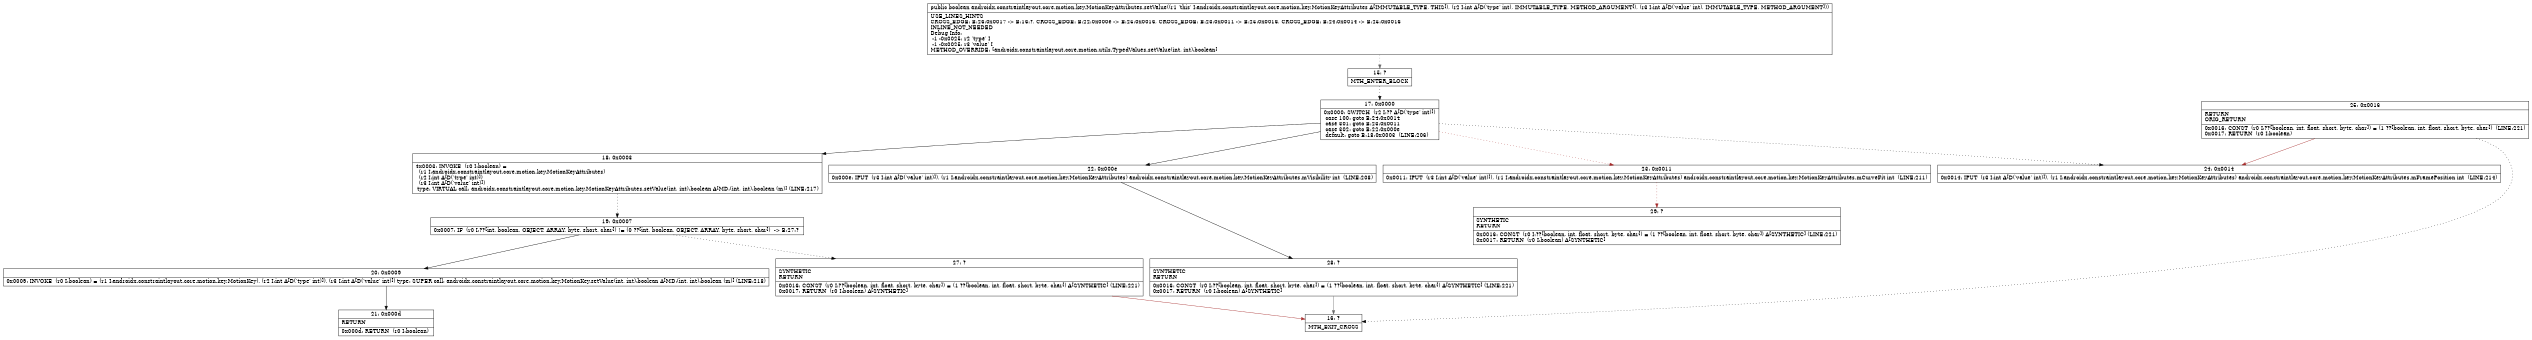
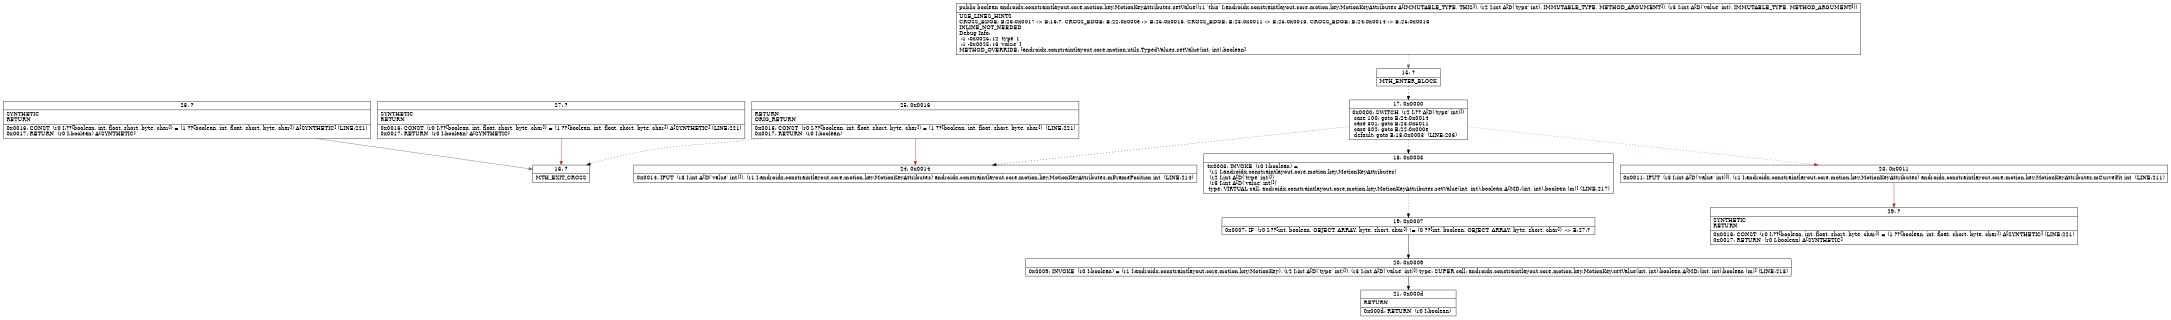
  digraph {
    node [shape=record]
    edge [color=black style=dotted]
    n1 [label="{15\:\ ?|MTH_ENTER_BLOCK\l}"]
-   n2 [label="{17\:\ 0x0000|0x0000: SWITCH  (r2 I:?? A[D('type' int)])\l case 100: goto B:24:0x0014\l case 301: goto B:23:0x0011\l case 302: goto B:22:0x000e\l default: goto B:18:0x0003  (LINE:206)\l}"]
+   n2 [label="{17\:\ 0x0000|0x0000: SWITCH  (r2 I:?? A[D('type' int)])\l case 100: goto B:24:0x0014\l case 301: goto B:23:0x5011\l case 302: goto B:22:0x000e\l default: goto B:18:0x0003  (LINE:206)\l}"]
    n3 [label="{18\:\ 0x0003|4x0003: INVOKE  (r0 I:boolean) = \l  (r1 I:androidx.constraintlayout.core.motion.key.MotionKeyAttributes)\l  (r2 I:int A[D('type' int)])\l  (r3 I:int A[D('value' int)])\l type: VIRTUAL call: androidx.constraintlayout.core.motion.key.MotionKeyAttributes.setValue(int, int):boolean A[MD:(int, int):boolean (m)] (LINE:217)\l}"]
-   n4 [label="{22\:\ 0x000e|0x000e: IPUT  (r3 I:int A[D('value' int)]), (r1 I:androidx.constraintlayout.core.motion.key.MotionKeyAttributes) androidx.constraintlayout.core.motion.key.MotionKeyAttributes.mVisibility int  (LINE:208)\l}"]
    n5 [label="{23\:\ 0x0011|0x0011: IPUT  (r3 I:int A[D('value' int)]), (r1 I:androidx.constraintlayout.core.motion.key.MotionKeyAttributes) androidx.constraintlayout.core.motion.key.MotionKeyAttributes.mCurveFit int  (LINE:211)\l}"]
    n6 [label="{24\:\ 0x0014|0x0014: IPUT  (r3 I:int A[D('value' int)]), (r1 I:androidx.constraintlayout.core.motion.key.MotionKeyAttributes) androidx.constraintlayout.core.motion.key.MotionKeyAttributes.mFramePosition int  (LINE:214)\l}"]
    n7 [label="{19\:\ 0x0007|0x0007: IF  (r0 I:??[int, boolean, OBJECT, ARRAY, byte, short, char]) != (0 ??[int, boolean, OBJECT, ARRAY, byte, short, char])  \-\> B:27:? \l}"]
    n8 [label="{28\:\ ?|SYNTHETIC\lRETURN\l|0x0016: CONST  (r0 I:??[boolean, int, float, short, byte, char]) = (1 ??[boolean, int, float, short, byte, char]) A[SYNTHETIC] (LINE:221)\l0x0017: RETURN  (r0 I:boolean) A[SYNTHETIC]\l}"]
    n9 [label="{29\:\ ?|SYNTHETIC\lRETURN\l|0x0016: CONST  (r0 I:??[boolean, int, float, short, byte, char]) = (1 ??[boolean, int, float, short, byte, char]) A[SYNTHETIC] (LINE:221)\l0x0017: RETURN  (r0 I:boolean) A[SYNTHETIC]\l}"]
    n10 [label="{20\:\ 0x0009|0x0009: INVOKE  (r0 I:boolean) = (r1 I:androidx.constraintlayout.core.motion.key.MotionKey), (r2 I:int A[D('type' int)]), (r3 I:int A[D('value' int)]) type: SUPER call: androidx.constraintlayout.core.motion.key.MotionKey.setValue(int, int):boolean A[MD:(int, int):boolean (m)] (LINE:218)\l}"]
    n11 [label="{27\:\ ?|SYNTHETIC\lRETURN\l|0x0016: CONST  (r0 I:??[boolean, int, float, short, byte, char]) = (1 ??[boolean, int, float, short, byte, char]) A[SYNTHETIC] (LINE:221)\l0x0017: RETURN  (r0 I:boolean) A[SYNTHETIC]\l}"]
    n12 [label="{21\:\ 0x000d|RETURN\l|0x000d: RETURN  (r0 I:boolean) \l}"]
    n13 [label="{16\:\ ?|MTH_EXIT_CROSS\l}"]
    n14 [label="{25\:\ 0x0016|RETURN\lORIG_RETURN\l|0x0016: CONST  (r0 I:??[boolean, int, float, short, byte, char]) = (1 ??[boolean, int, float, short, byte, char])  (LINE:221)\l0x0017: RETURN  (r0 I:boolean) \l}"]
    n15 [label="{public boolean androidx.constraintlayout.core.motion.key.MotionKeyAttributes.setValue((r1 'this' I:androidx.constraintlayout.core.motion.key.MotionKeyAttributes A[IMMUTABLE_TYPE, THIS]), (r2 I:int A[D('type' int), IMMUTABLE_TYPE, METHOD_ARGUMENT]), (r3 I:int A[D('value' int), IMMUTABLE_TYPE, METHOD_ARGUMENT]))  | USE_LINES_HINTS\lCROSS_EDGE: B:26:0x0017 \-\> B:16:?, CROSS_EDGE: B:22:0x000e \-\> B:25:0x0016, CROSS_EDGE: B:23:0x0011 \-\> B:25:0x0016, CROSS_EDGE: B:24:0x0014 \-\> B:25:0x0016\lINLINE_NOT_NEEDED\lDebug Info:\l  \-1 \-0x0025: r2 'type' I\l  \-1 \-0x0025: r3 'value' I\lMETHOD_OVERRIDE: [androidx.constraintlayout.core.motion.utils.TypedValues.setValue(int, int):boolean]\l}"]
    n1 -> n2
-   n2 -> n3 [style=solid]
-   n2 -> n4 [style=solid]
+   n2 -> n3
    n2 -> n5 [color=brown]
    n2 -> n6
    n3 -> n7
-   n4 -> n8 [style=solid]
-   n5 -> n9 [color=brown]
+   n5 -> n9 [color=brown style=solid]
    n7 -> n10 [style=solid]
-   n7 -> n11
    n8 -> n13 [color=gray40 style=solid]
    n10 -> n12 [style=solid]
    n11 -> n13 [color=brown style=solid]
    n14 -> n6 [color=brown style=solid]
    n14 -> n13
    n15 -> n1 [color=gray40]
  }
